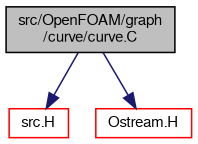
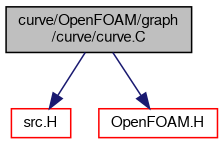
  digraph {
    node [color=red fontname=FreeSans fontsize=10 shape=record]
    edge [color=midnightblue fontname=FreeSans fontsize=10 labelfontname=FreeSans labelfontsize=10 style=solid]
-   n1 [color=black fillcolor=grey75 fontcolor=black height=0.2 label="src/OpenFOAM/graph\l/curve/curve.C" style=filled width=0.4]
+   n1 [color=black fillcolor=grey75 fontcolor=black height=0.2 label="curve/OpenFOAM/graph\l/curve/curve.C" style=filled width=0.4]
    n2 [height=0.2 label="src.H" width=0.4]
-   n3 [height=0.2 label="Ostream.H" width=0.4]
+   n3 [height=0.2 label="OpenFOAM.H" width=0.4]
    n1 -> n2
    n1 -> n3
  }
